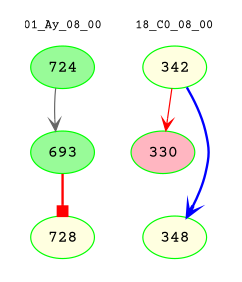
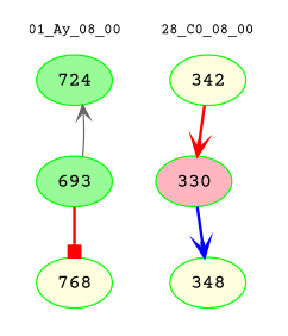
  digraph {
    fontname="Courier Prime"
    node [color=green fillcolor=lightyellow fontname="Courier Prime" style=filled]
    edge [arrowhead=vee color=red fontname="Courier Prime" style=solid]
    n1 [fillcolor=palegreen label=724]
    n2 [fillcolor=palegreen label=693]
-   n3 [label=728]
+   n3 [label=768]
    n4 [label=342]
    n5 [fillcolor=lightpink label=330]
    n6 [label=348]
    subgraph cluster_1 {
      color=white
      fontsize=10
      label="01_Ay_08_00"
      n1
      n2
      n3
    }
    subgraph cluster_2 {
      color=white
      fontsize=10
-     label="18_C0_08_00"
+     label="28_C0_08_00"
      n4
      n5
      n6
    }
-   n1 -> n2 [color=gray40]
+   n2 -> n1 [color=gray40]
    n2 -> n3 [arrowhead=box style=bold]
-   n4 -> n5
-   n4 -> n6 [color=blue style=bold]
+   n4 -> n5 [style=bold]
+   n5 -> n6 [color=blue style=bold]
  }
